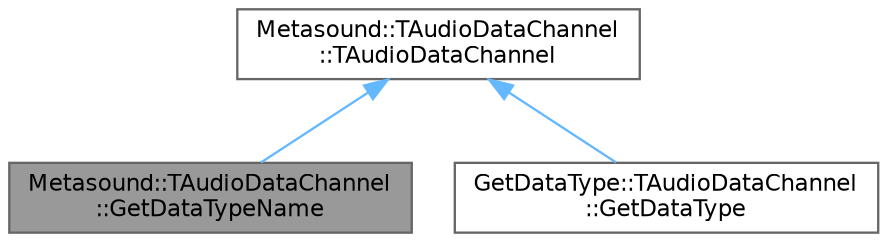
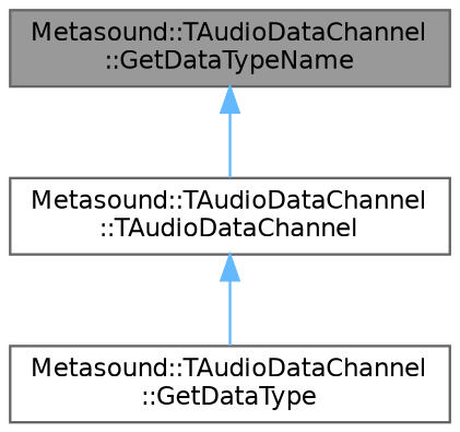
  digraph {
    rankdir=TB
    node [color=grey40 fillcolor=white fontname=Helvetica fontsize=10 shape=box style=filled]
    edge [color=steelblue1 dir=back fontname=Helvetica fontsize=10 labelfontname=Helvetica labelfontsize=10 style=solid]
    n1 [color=gray40 fillcolor=grey60 fontcolor=black height=0.2 label="Metasound::TAudioDataChannel\l::GetDataTypeName" width=0.4]
    n2 [height=0.2 label="Metasound::TAudioDataChannel\l::TAudioDataChannel" width=0.4]
-   n3 [height=0.2 label="GetDataType::TAudioDataChannel\l::GetDataType" width=0.4]
-   n2 -> n1
+   n3 [height=0.2 label="Metasound::TAudioDataChannel\l::GetDataType" width=0.4]
+   n1 -> n2
    n2 -> n3
  }
